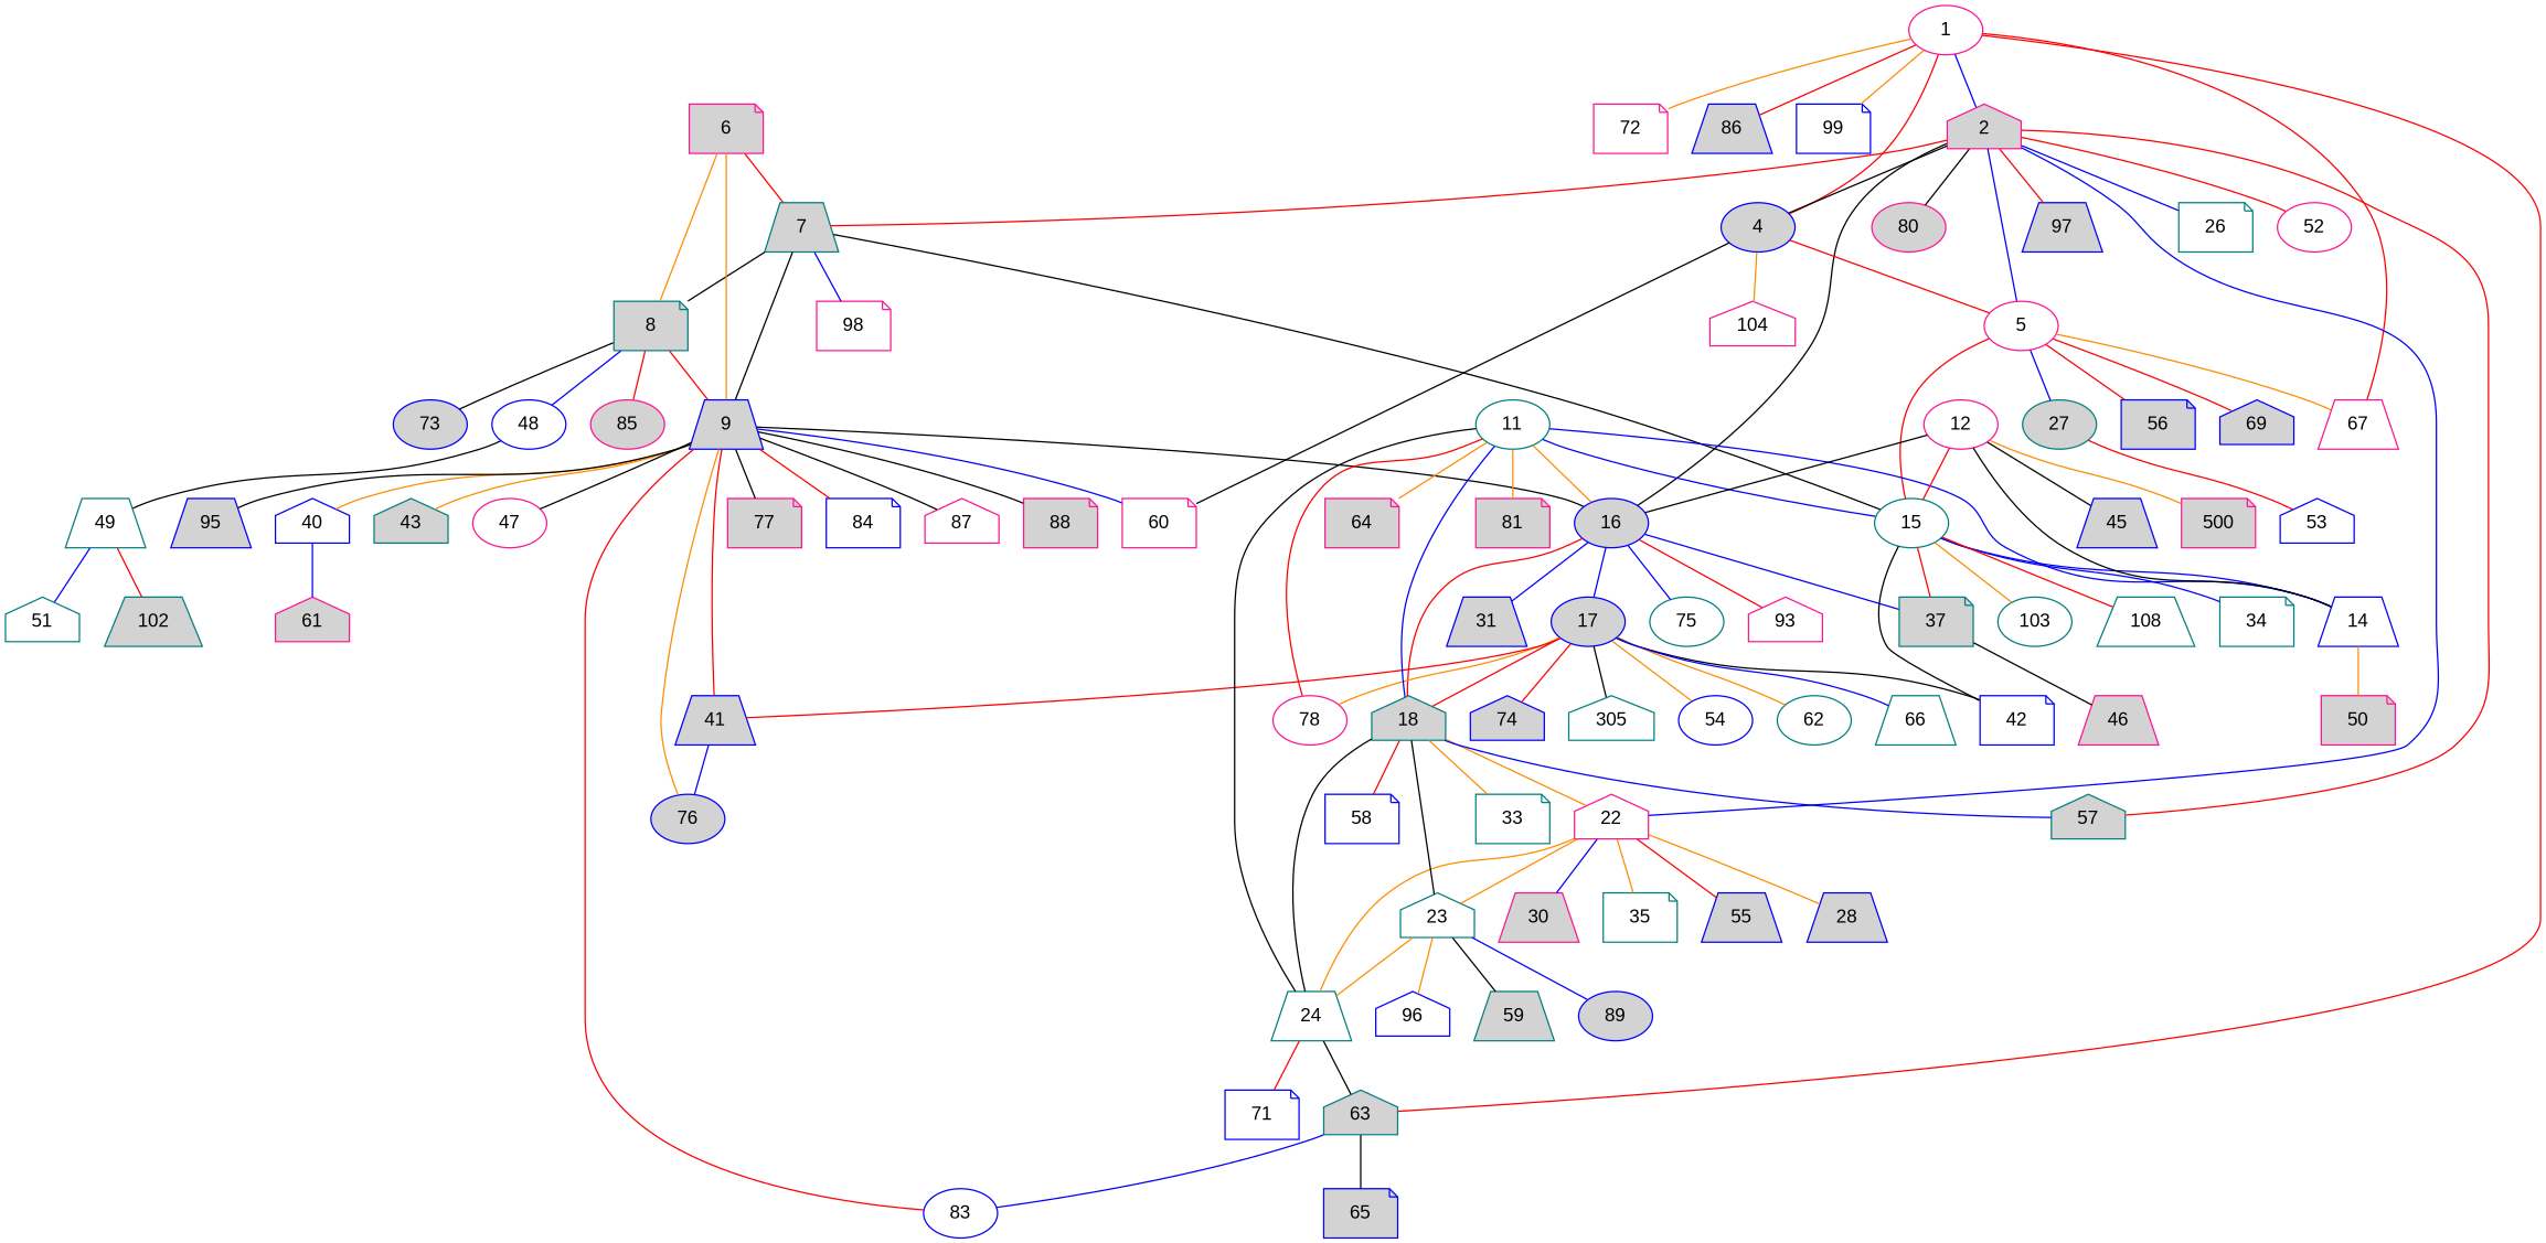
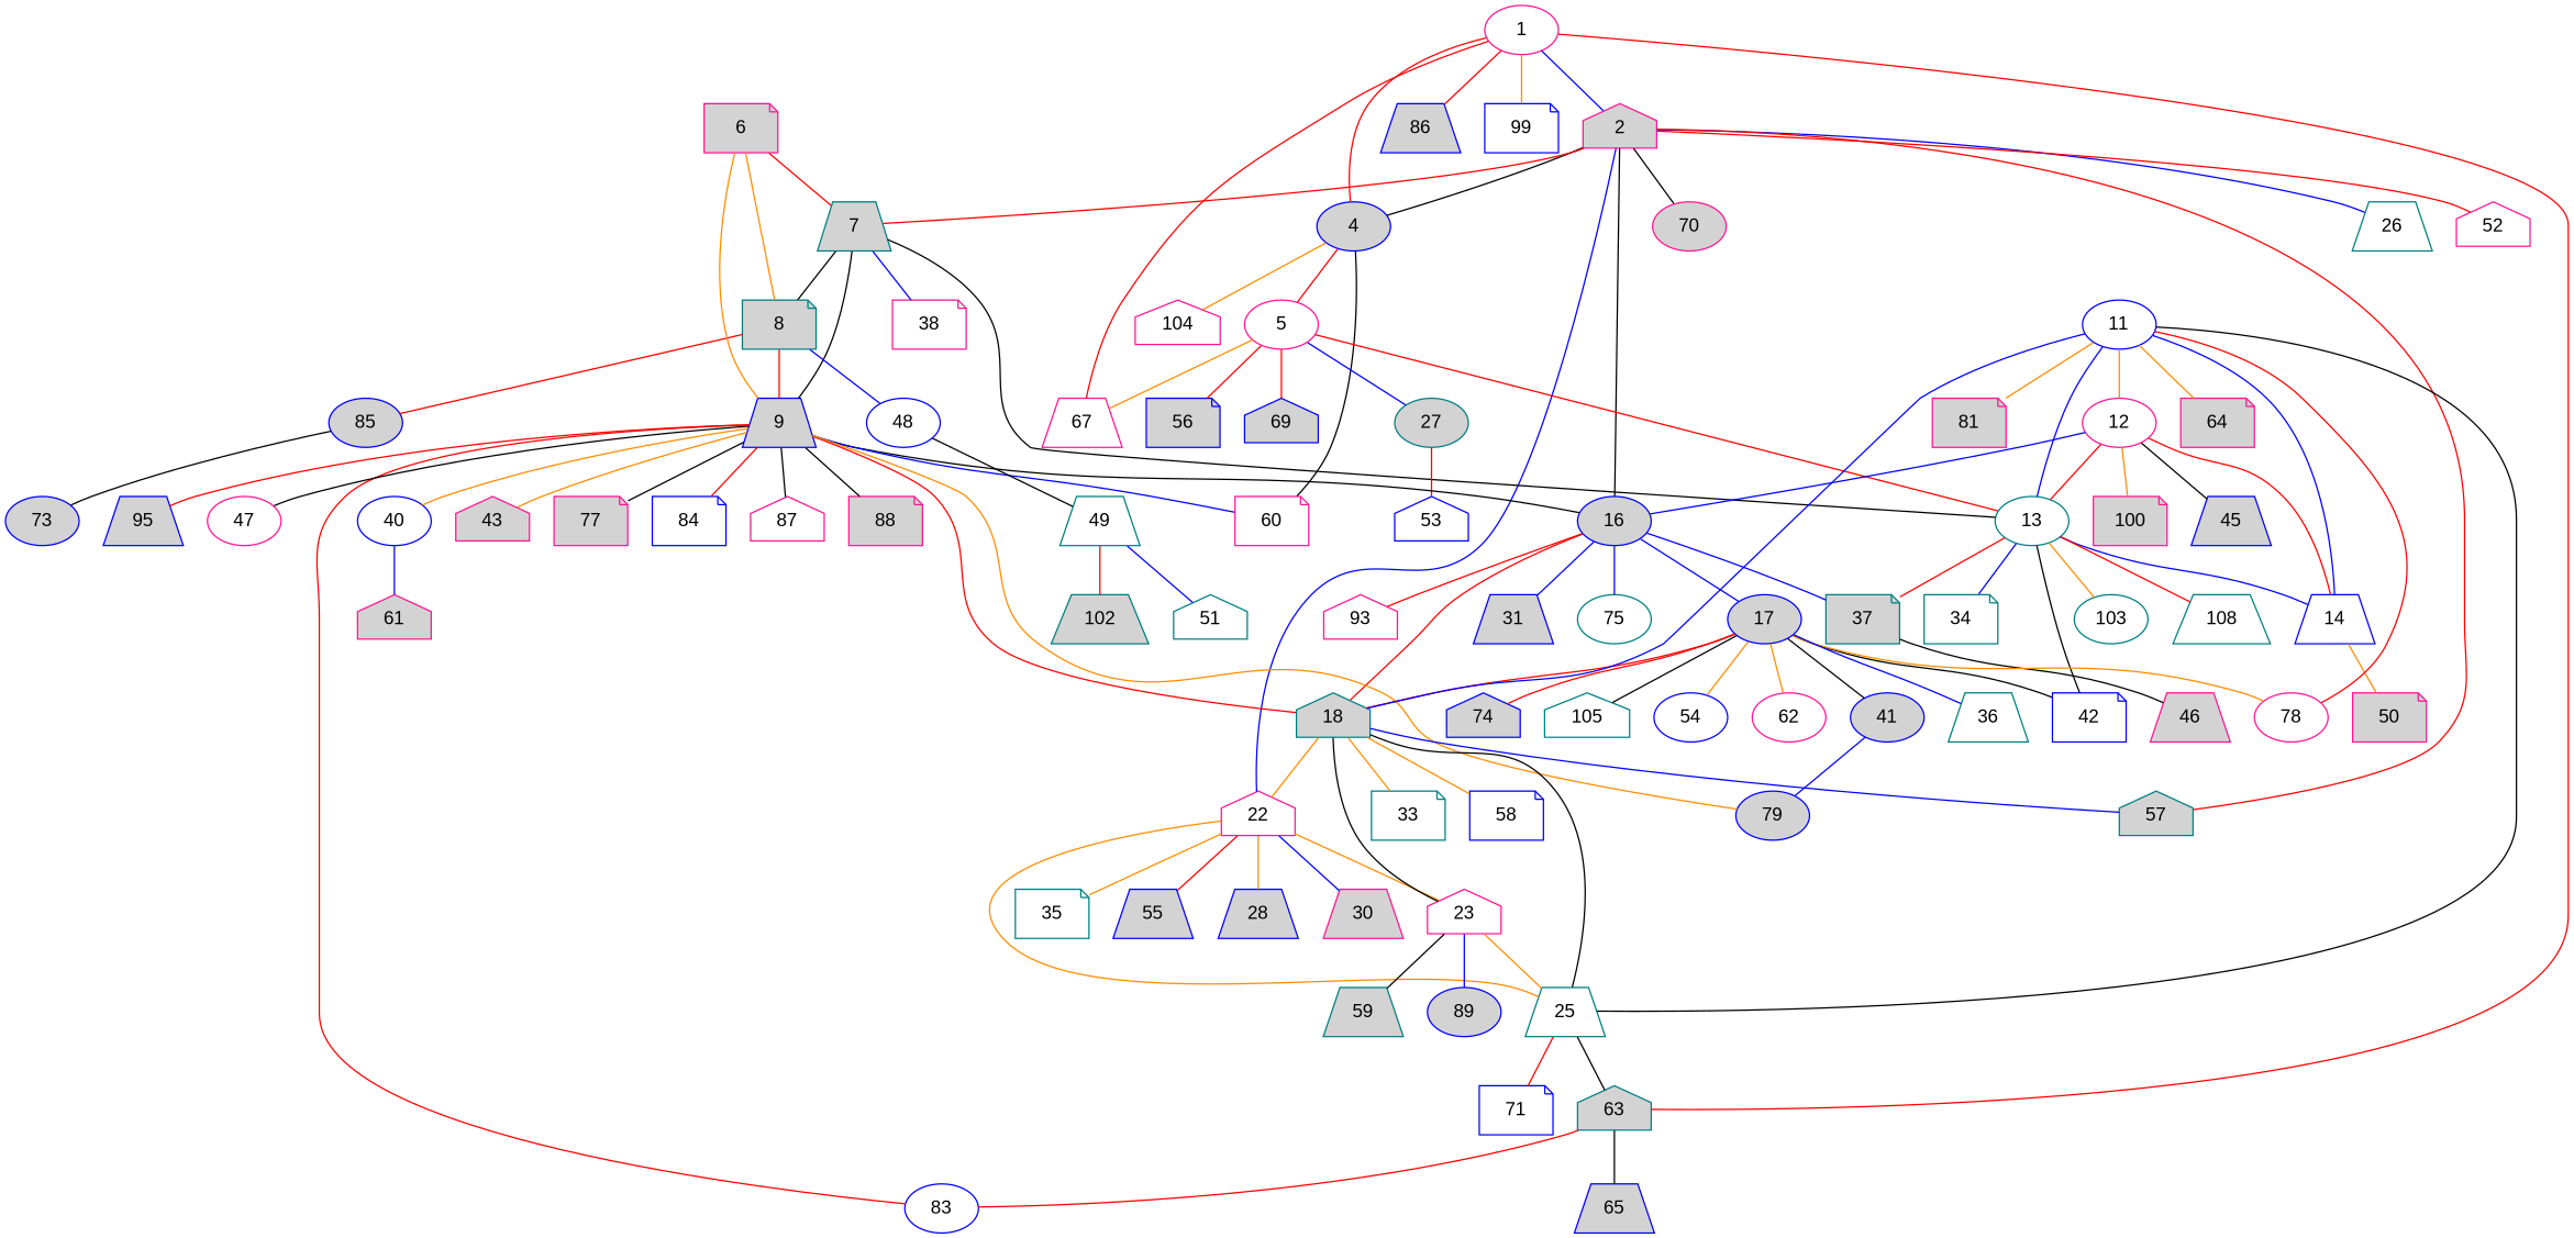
  graph {
    fontname="Liberation Sans"
    node [color=blue fillcolor=white fontname="Liberation Sans" shape=ellipse style=filled]
    edge [color=red fontname="Liberation Sans"]
    1 [color=deeppink super="+32"]
    2 [color=deeppink fillcolor=lightgrey shape=house super="+3"]
    4 [fillcolor=lightgrey super="+110"]
    63 [color=teal fillcolor=lightgrey shape=house super="+107"]
-   72 [color=deeppink shape=note]
    86 [fillcolor=lightgrey shape=trapezium]
    99 [shape=note]
    67 [color=deeppink shape=trapezium]
    5 [color=deeppink super="+68"]
    7 [color=teal fillcolor=lightgrey shape=trapezium]
    16 [fillcolor=lightgrey super="+20"]
    22 [color=deeppink shape=house super="+29"]
-   26 [color=teal shape=note]
-   52 [color=deeppink]
+   26 [color=teal shape=trapezium]
+   52 [color=deeppink shape=house]
    57 [color=teal fillcolor=lightgrey shape=house]
-   70 [color=deeppink fillcolor=lightgrey label=80]
-   97 [fillcolor=lightgrey shape=trapezium]
+   70 [color=deeppink fillcolor=lightgrey]
    60 [color=deeppink shape=note]
    104 [color=deeppink shape=house]
-   13 [color=teal super="+15" label=15]
+   13 [color=teal super="+15"]
    27 [color=teal fillcolor=lightgrey super="+79"]
    56 [fillcolor=lightgrey shape=note]
    69 [fillcolor=lightgrey shape=house]
    83
-   65 [fillcolor=lightgrey shape=note super="+91"]
+   65 [fillcolor=lightgrey shape=trapezium super="+91"]
    8 [color=teal fillcolor=lightgrey shape=note super="+44"]
    9 [fillcolor=lightgrey shape=trapezium super="+10"]
-   38 [color=deeppink shape=note label=98]
+   38 [color=deeppink shape=note]
    18 [color=teal fillcolor=lightgrey shape=house super="+21"]
    37 [color=teal fillcolor=lightgrey shape=note]
    17 [fillcolor=lightgrey super="+19"]
    31 [fillcolor=lightgrey shape=trapezium]
    75 [color=teal]
    93 [color=deeppink shape=house]
-   24 [color=teal shape=trapezium super="+39"]
-   23 [color=teal shape=house super="+25"]
+   24 [color=teal shape=trapezium super="+39" label=25]
+   23 [color=deeppink shape=house super="+25"]
    28 [fillcolor=lightgrey shape=trapezium]
    30 [color=deeppink fillcolor=lightgrey shape=trapezium super="+111"]
    35 [color=teal shape=note super="+101"]
    55 [fillcolor=lightgrey shape=trapezium]
    14 [shape=trapezium super="+94"]
    34 [color=teal shape=note]
    42 [shape=note]
    103 [color=teal]
    108 [color=teal shape=trapezium super="+112"]
    53 [shape=house]
    6 [color=deeppink fillcolor=lightgrey shape=note]
    48
    73 [fillcolor=lightgrey]
-   85 [color=deeppink fillcolor=lightgrey]
-   40 [shape=house]
-   43 [color=teal fillcolor=lightgrey shape=house]
+   85 [fillcolor=lightgrey]
+   40
+   43 [color=deeppink fillcolor=lightgrey shape=house]
    47 [color=deeppink super="+109"]
-   76 [fillcolor=lightgrey]
+   76 [fillcolor=lightgrey label=79]
    77 [color=deeppink fillcolor=lightgrey shape=note]
    84 [shape=note]
    87 [color=deeppink shape=house]
    88 [color=deeppink fillcolor=lightgrey shape=note super="+98"]
    95 [fillcolor=lightgrey shape=trapezium]
    49 [color=teal shape=trapezium super="+80"]
    33 [color=teal shape=note]
    58 [shape=note]
    61 [color=deeppink fillcolor=lightgrey shape=house]
-   11 [color=teal super="+106"]
+   11 [super="+106"]
    12 [color=deeppink super="+36"]
    64 [color=deeppink fillcolor=lightgrey shape=note]
    78 [color=deeppink super="+82"]
    81 [color=deeppink fillcolor=lightgrey shape=note]
    45 [fillcolor=lightgrey shape=trapezium]
-   100 [color=deeppink fillcolor=lightgrey shape=note label=500]
+   100 [color=deeppink fillcolor=lightgrey shape=note]
    50 [color=deeppink fillcolor=lightgrey shape=note]
    71 [shape=note super="+92"]
    46 [color=deeppink fillcolor=lightgrey shape=trapezium]
-   41 [fillcolor=lightgrey shape=trapezium super="+90"]
+   41 [fillcolor=lightgrey super="+90"]
    54
-   62 [color=teal]
-   66 [color=teal shape=trapezium]
+   62 [color=deeppink]
+   66 [color=teal shape=trapezium label=36]
    74 [fillcolor=lightgrey shape=house]
-   105 [color=teal shape=house label=305]
+   105 [color=teal shape=house]
    59 [color=teal fillcolor=lightgrey shape=trapezium]
    89 [fillcolor=lightgrey]
-   96 [shape=house]
    51 [color=teal shape=house]
    102 [color=teal fillcolor=lightgrey shape=trapezium]
    1 -- 2 [color=blue weight=2]
    1 -- 4
    1 -- 63
-   1 -- 72 [color=darkorange]
    1 -- 86
    1 -- 99 [color=darkorange]
    1 -- 67
    2 -- 4 [color=black weight=2]
-   2 -- 5 [color=blue weight=2]
    2 -- 7
    2 -- 16 [color=black]
    2 -- 22 [color=blue]
    2 -- 26 [color=blue]
    2 -- 52
    2 -- 57
    2 -- 70 [color=black]
-   2 -- 97
    4 -- 5
    4 -- 60 [color=black]
    4 -- 104 [color=darkorange]
-   63 -- 83 [color=blue]
+   63 -- 83
    63 -- 65 [color=black]
    5 -- 67 [color=darkorange]
    5 -- 13
    5 -- 27 [color=blue]
    5 -- 56
    5 -- 69
    7 -- 13 [color=black]
    7 -- 8 [color=black]
    7 -- 9 [color=black weight=2]
    7 -- 38 [color=blue]
    16 -- 18 [weight=2]
    16 -- 37 [color=blue]
    16 -- 17 [color=blue weight=4]
    16 -- 31 [color=blue]
    16 -- 75 [color=blue]
    16 -- 93
    22 -- 24 [color=darkorange]
    22 -- 23 [color=darkorange weight=2]
    22 -- 28 [color=darkorange]
    22 -- 30 [color=blue]
    22 -- 35 [color=darkorange]
    22 -- 55
    13 -- 37
    13 -- 14 [color=blue weight=2]
    13 -- 34 [color=blue]
    13 -- 42 [color=black]
    13 -- 103 [color=darkorange]
    13 -- 108
    27 -- 53
    8 -- 9 [weight=2]
    8 -- 48 [color=blue]
-   8 -- 73 [color=black]
+   85 -- 73 [color=black]
    8 -- 85
    9 -- 16 [color=black]
    9 -- 60 [color=blue]
    9 -- 83
-   9 -- 41
+   9 -- 18
    9 -- 40 [color=darkorange]
    9 -- 43 [color=darkorange]
    9 -- 47 [color=black]
    9 -- 76 [color=darkorange]
    9 -- 77 [color=black]
    9 -- 84
    9 -- 87 [color=black]
    9 -- 88 [color=black]
-   9 -- 95 [color=black]
+   9 -- 95
    18 -- 22 [color=darkorange]
    18 -- 57 [color=blue]
    18 -- 24 [color=black]
    18 -- 23 [color=black weight=2]
    18 -- 33 [color=darkorange]
-   18 -- 58
+   18 -- 58 [color=darkorange]
    37 -- 46 [color=black]
    17 -- 18 [weight=2]
    17 -- 42 [color=black]
    17 -- 78 [color=darkorange]
-   17 -- 41
+   17 -- 41 [color=black]
    17 -- 54 [color=darkorange]
    17 -- 62 [color=darkorange]
    17 -- 66 [color=blue]
    17 -- 74
    17 -- 105 [color=black]
    24 -- 63 [color=black]
    24 -- 71
    23 -- 24 [color=darkorange weight=2]
    23 -- 59 [color=black]
    23 -- 89 [color=blue]
-   23 -- 96 [color=darkorange]
    14 -- 50 [color=darkorange]
    6 -- 7
    6 -- 8 [color=darkorange]
    6 -- 9 [color=darkorange weight=2]
    48 -- 49 [color=black]
    40 -- 61 [color=blue]
    49 -- 51 [color=blue]
    49 -- 102
    11 -- 13 [color=blue weight=2]
    11 -- 18 [color=blue]
    11 -- 24 [color=black]
    11 -- 14 [color=blue]
-   11 -- 16 [color=darkorange]
+   11 -- 12 [color=darkorange]
    11 -- 64 [color=darkorange]
    11 -- 78
    11 -- 81 [color=darkorange]
-   12 -- 16 [color=black]
+   12 -- 16 [color=blue]
    12 -- 13 [weight=2]
-   12 -- 14 [color=black]
+   12 -- 14
    12 -- 45 [color=black]
    12 -- 100 [color=darkorange]
    41 -- 76 [color=blue]
  }
